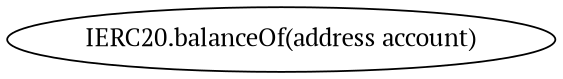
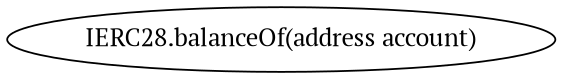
  digraph {
    fontname="PT Serif"
-   "IERC20.balanceOf(address account)" [height=0.5 width=4.239 style=filled fillcolor=white fontname="PT Serif"]
+   "IERC20.balanceOf(address account)" [height=0.5 width=4.239 style=filled fillcolor=white fontname="PT Serif" label="IERC28.balanceOf(address account)"]
  }
